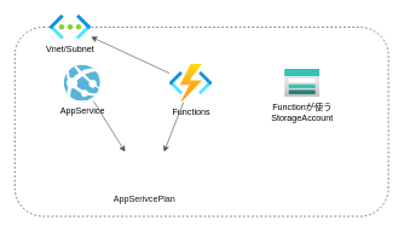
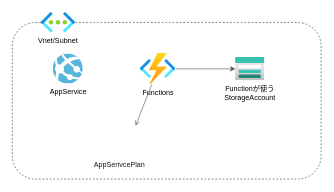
  <mxCell id="0" />
  <mxCell id="1" parent="0" />
  <mxCell id="2" value="" style="rounded=1;whiteSpace=wrap;html=1;labelBackgroundColor=none;fontColor=#000000;fillColor=none;strokeColor=#333333;dashed=1;" vertex="1" parent="1"><mxGeometry x="20" y="37" width="515" height="261" as="geometry" /></mxCell>
- <mxCell id="3" value="" style="edgeStyle=none;html=1;strokeColor=#4D4D4D;fontColor=#000000;" edge="1" parent="1" source="5" target="9"><mxGeometry relative="1" as="geometry" /></mxCell>
- <mxCell id="4" style="edgeStyle=none;html=1;entryX=1;entryY=0;entryDx=0;entryDy=0;strokeColor=#4D4D4D;fontColor=#18141D;" edge="1" parent="1" source="5" target="10"><mxGeometry relative="1" as="geometry" /></mxCell>
+ <mxCell id="3" value="" style="edgeStyle=none;html=1;strokeColor=#4D4D4D;fontColor=#000000;" edge="1" parent="1" source="5" target="8"><mxGeometry relative="1" as="geometry" /></mxCell>
+ <mxCell id="4" style="edgeStyle=none;html=1;entryX=1;entryY=0;entryDx=0;entryDy=0;strokeColor=#4D4D4D;fontColor=#18141D;endArrow=open;" edge="1" parent="1" source="5" target="10"><mxGeometry relative="1" as="geometry" /></mxCell>
  <mxCell id="5" value="Functions" style="aspect=fixed;html=1;points=[];align=center;image;fontSize=12;image=img/lib/azure2/compute/Function_Apps.svg;labelBackgroundColor=none;fontColor=#000000;" parent="1" vertex="1"><mxGeometry x="233" y="88" width="59.5" height="52.5" as="geometry" /></mxCell>
- <mxCell id="6" style="edgeStyle=none;html=1;strokeColor=#4D4D4D;fontColor=#18141D;entryX=0;entryY=0;entryDx=0;entryDy=0;" edge="1" parent="1" source="7" target="10"><mxGeometry relative="1" as="geometry" /></mxCell>
  <mxCell id="7" value="AppService" style="sketch=0;aspect=fixed;html=1;points=[];align=center;image;fontSize=12;image=img/lib/mscae/App_Services.svg;fontColor=#000000;labelBackgroundColor=none;" vertex="1" parent="1"><mxGeometry x="88" y="89.25" width="50" height="50" as="geometry" /></mxCell>
  <mxCell id="8" value="Functionが使う&lt;br&gt;StorageAccount" style="aspect=fixed;html=1;points=[];align=center;image;fontSize=12;image=img/lib/azure2/storage/Storage_Accounts.svg;labelBackgroundColor=none;fontColor=#000000;" vertex="1" parent="1"><mxGeometry x="392" y="94.75" width="48.75" height="39" as="geometry" /></mxCell>
  <mxCell id="9" value="Vnet/Subnet" style="aspect=fixed;html=1;points=[];align=center;image;fontSize=12;image=img/lib/azure2/networking/Virtual_Networks.svg;labelBackgroundColor=none;fontColor=#000000;imageBackground=#FFFFFF;" vertex="1" parent="1"><mxGeometry x="68" y="20" width="56.95" height="34" as="geometry" /></mxCell>
  <mxCell id="10" value="AppSerivcePlan" style="shape=image;verticalLabelPosition=bottom;labelBackgroundColor=none;verticalAlign=top;aspect=fixed;imageAspect=0;image=https://miro.medium.com/max/600/1*SYKiAKZwNy5TnS830ijOLQ.png;clipPath=inset(0% 23.33% 0% 22.33%);fontColor=#18141D;" vertex="1" parent="1"><mxGeometry x="172" y="209" width="53.64" height="52" as="geometry" /></mxCell>
